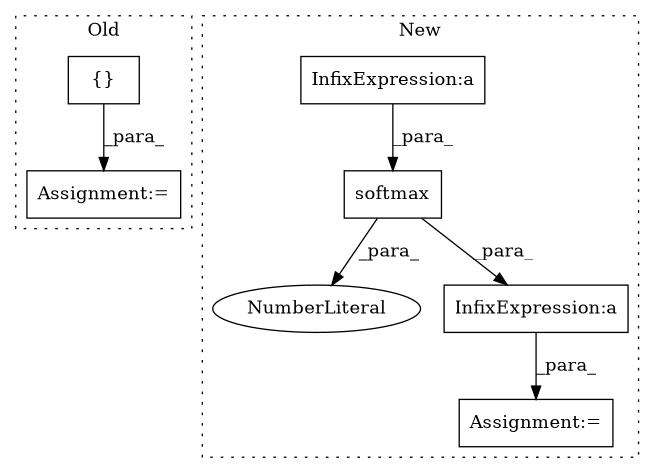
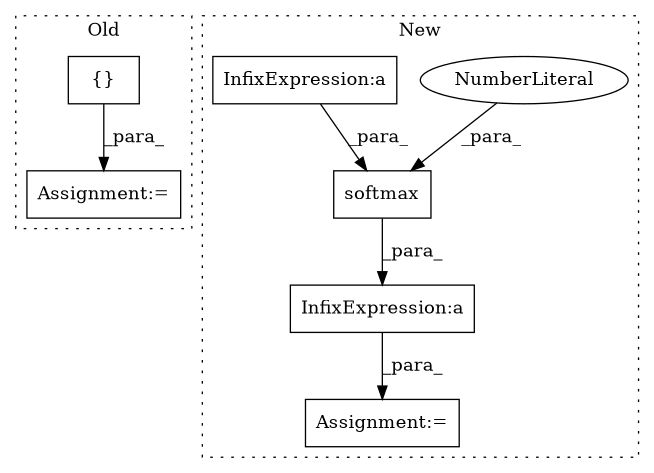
  digraph {
    node [a=7 l=1 shape=box]
    n1 [a=4 l="1,1" label="{}" s="2370,2402"]
    n2 [label="Assignment:=" s=2344]
    n3 [a=32 l="8,1" label=softmax s="4263,4289"]
    n4 [label="Assignment:=" s=4414]
    n5 [a=34 label=NumberLiteral s=4288 shape=ellipse]
    n6 [a=27 l=3 label="InfixExpression:a" s=4132]
    n7 [a=27 l=3 label="InfixExpression:a" s=4464]
    subgraph cluster_1 {
      label=Old
      style=dotted
      n1
      n2
    }
    subgraph cluster_2 {
      label=New
      style=dotted
      n3
      n4
      n5
      n6
      n7
    }
    n1 -> n2 [label=_para_]
    n3 -> n7 [label=_para_]
-   n3 -> n5 [label=_para_]
+   n5 -> n3 [label=_para_]
    n6 -> n3 [label=_para_]
    n7 -> n4 [label=_para_]
  }
